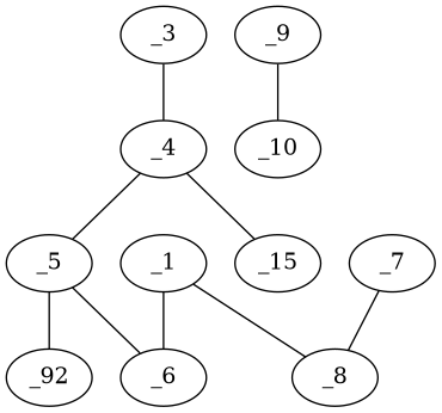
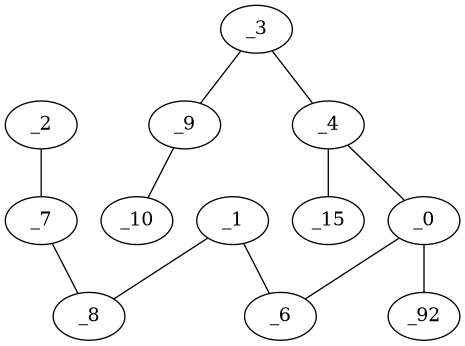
  graph {
    node [charge=0 chem=1 symbol="C  " x=3.7321 y=-0.5]
    edge [valence=1]
    _1 [x=4.5981 y=-1.5]
    _6 [y=-2]
    _8 [x=6.3301]
+   _2 [x=4.5981]
    _7 [chem=2 symbol="O  " x=5.4641 y=0]
    _3 [y=0]
    _4 [x=2.866]
    _9 [y=1]
-   _5 [chem=4 symbol="N  " x=2.866 y=-1.5]
+   _5 [chem=4 symbol="N  " x=2.866 y=-1.5 label=_0]
    n10 [chem=2 label=_15 symbol="O  " x=2 y=0]
    _10 [chem=4 symbol="N  " y=2]
    n12 [label=_92 x=2 y=-2]
    _1 -- _6 [valence=2]
    _1 -- _8
+   _2 -- _7
    _7 -- _8
    _3 -- _4
+   _3 -- _9
    _4 -- _5
    _4 -- n10 [valence=2]
    _9 -- _10 [valence=3]
    _5 -- _6
    _5 -- n12
  }
